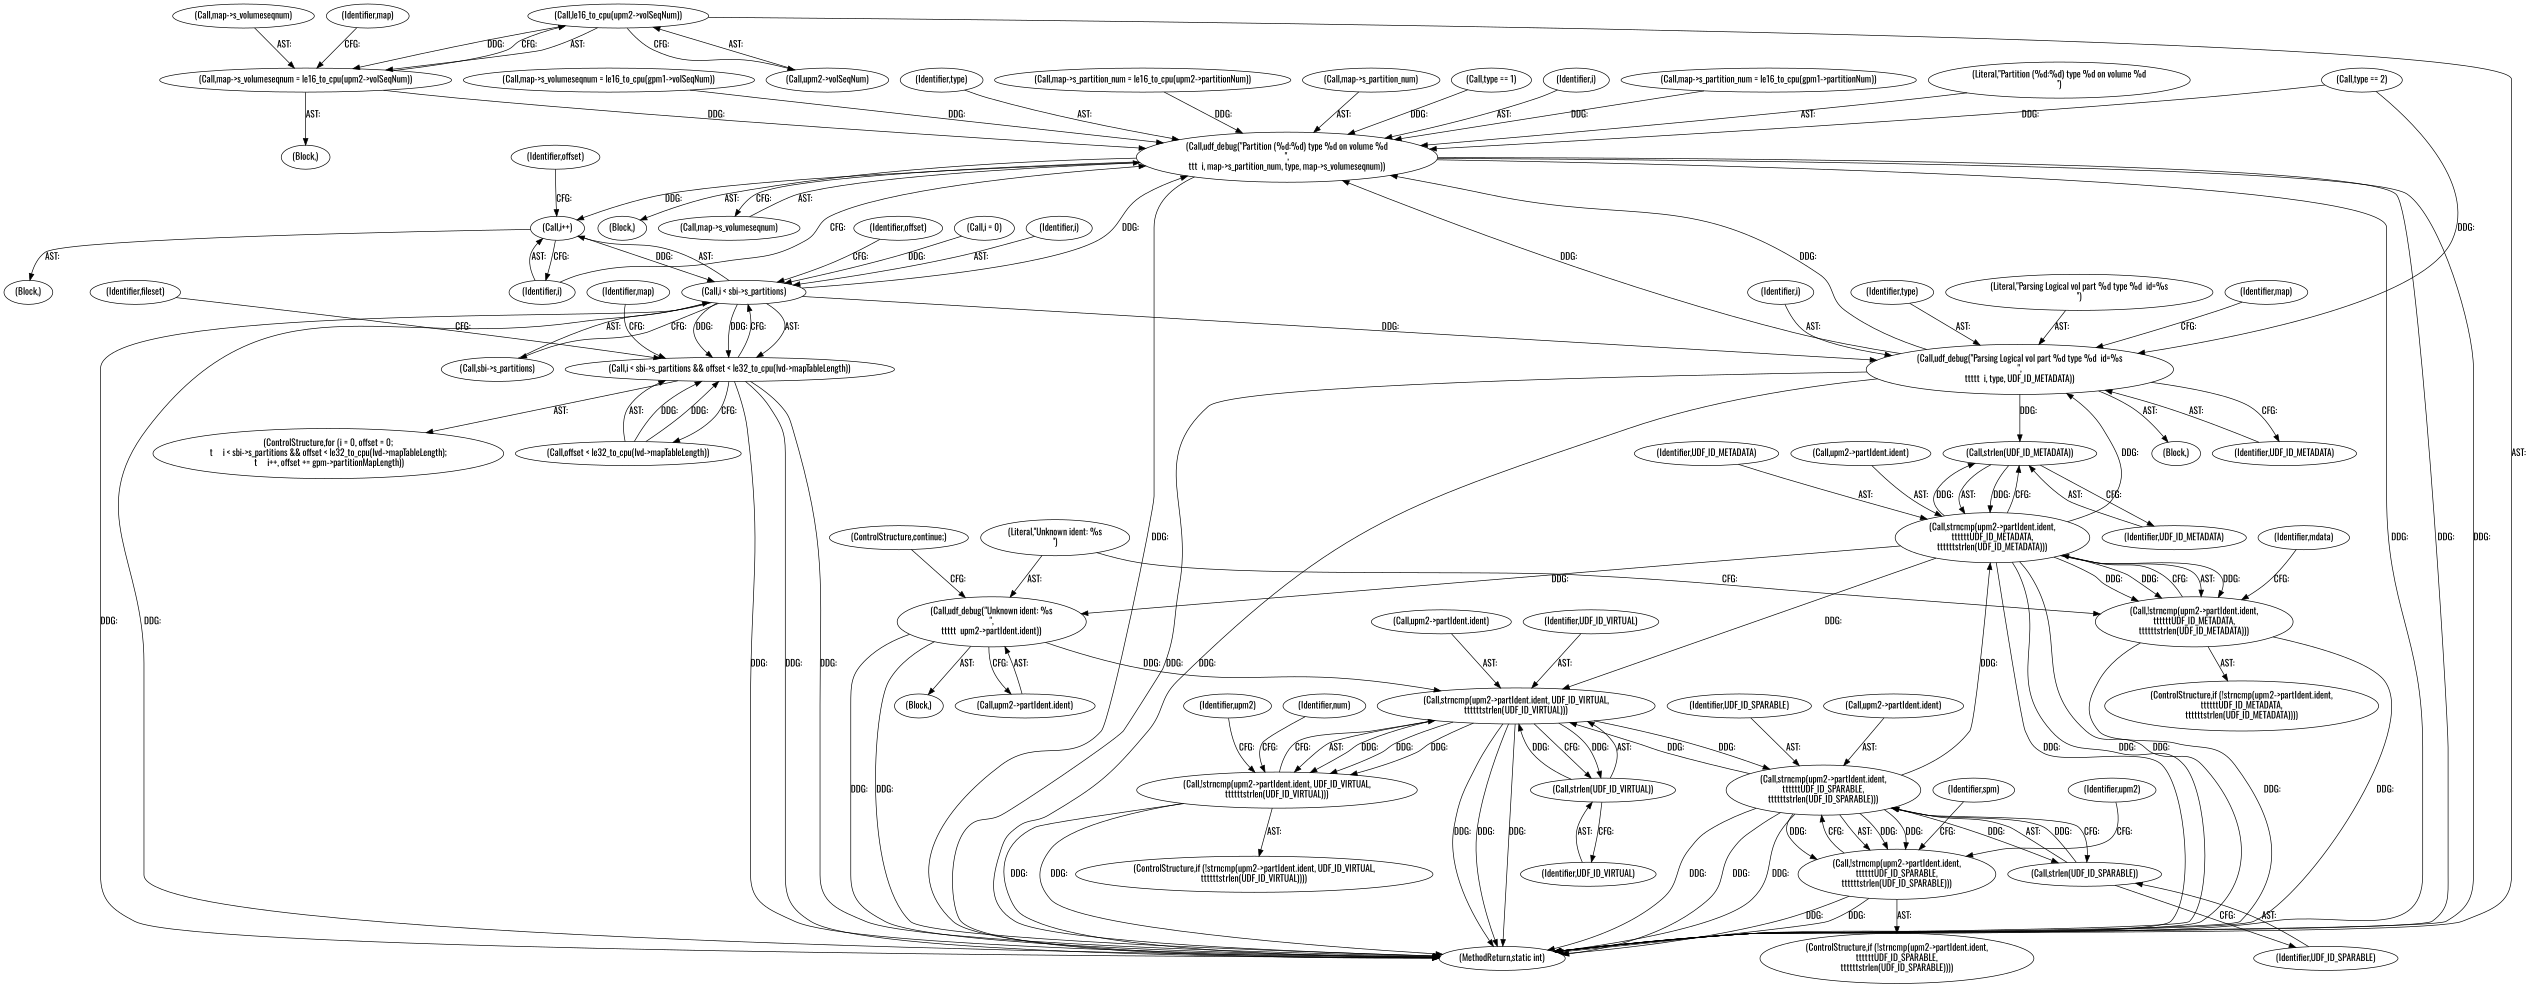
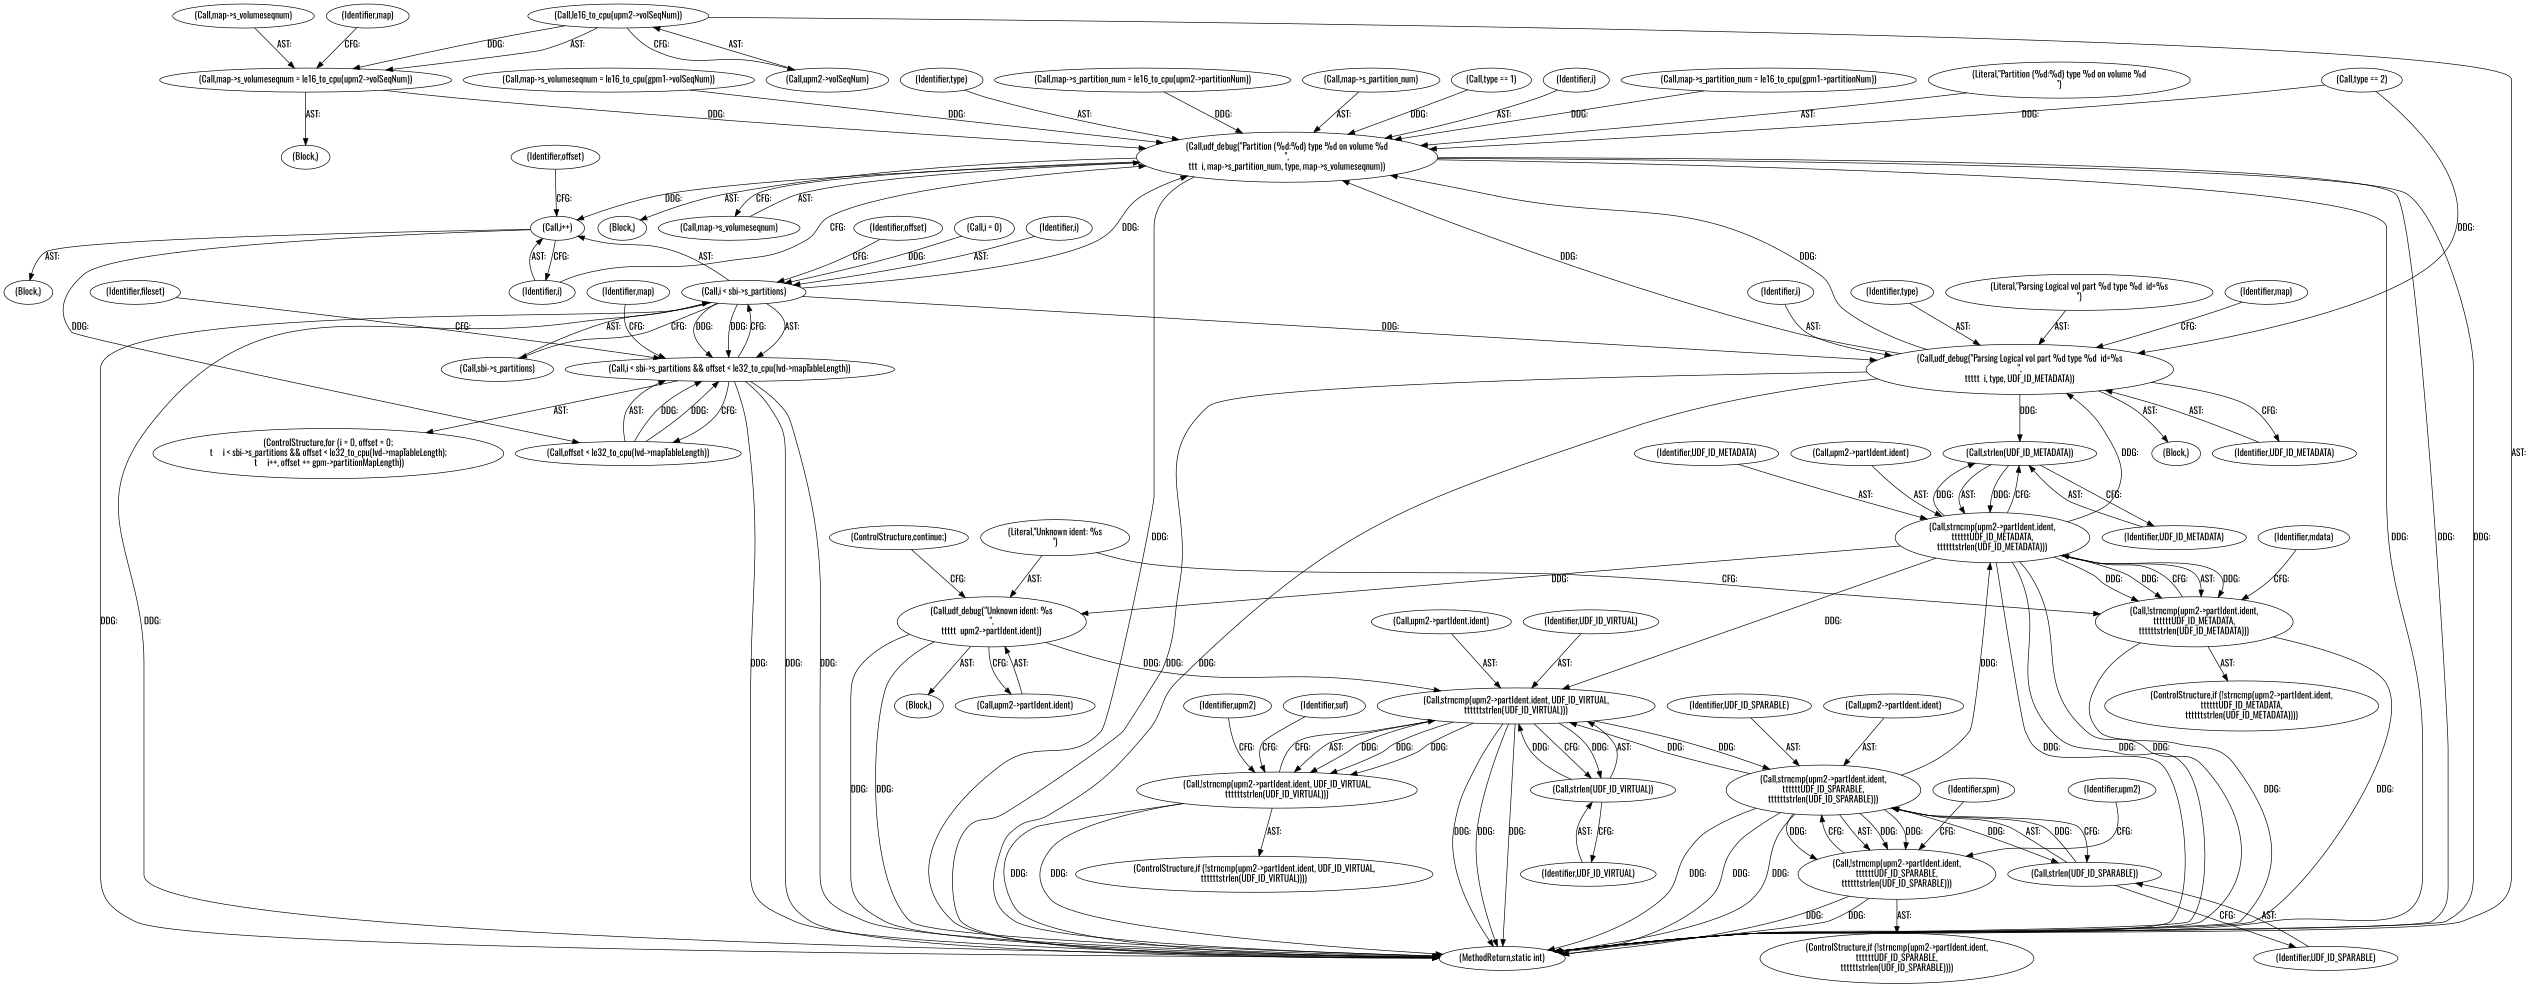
  digraph {
    fontname=Oswald
    node [fontname=Oswald]
    edge [fontname=Oswald]
    n1 [label="(Call,le16_to_cpu(upm2->volSeqNum))"]
    n2 [label="(Call,map->s_volumeseqnum = le16_to_cpu(upm2->volSeqNum))"]
    n3 [label="(Call,upm2->volSeqNum)"]
    n4 [label="(MethodReturn,static int)"]
    n5 [label="(Call,udf_debug(\"Partition (%d:%d) type %d on volume %d\n\",\n\t\t\t  i, map->s_partition_num, type, map->s_volumeseqnum))"]
    n6 [label="(Block,)"]
    n7 [label="(Call,i++)"]
    n8 [label="(Block,)"]
    n9 [label="(Call,map->s_volumeseqnum)"]
    n10 [label="(Call,i < sbi->s_partitions)"]
    n11 [label="(Identifier,i)"]
    n12 [label="(Block,)"]
    n13 [label="(Call,i < sbi->s_partitions && offset < le32_to_cpu(lvd->mapTableLength))"]
    n14 [label="(Call,udf_debug(\"Parsing Logical vol part %d type %d  id=%s\n\",\n\t\t\t\t\t  i, type, UDF_ID_METADATA))"]
    n15 [label="(Call,sbi->s_partitions)"]
    n16 [label="(ControlStructure,for (i = 0, offset = 0;\n\t     i < sbi->s_partitions && offset < le32_to_cpu(lvd->mapTableLength);\n \t     i++, offset += gpm->partitionMapLength))"]
    n17 [label="(Call,offset < le32_to_cpu(lvd->mapTableLength))"]
    n18 [label="(Call,strlen(UDF_ID_METADATA))"]
    n19 [label="(Identifier,UDF_ID_METADATA)"]
    n20 [label="(Block,)"]
    n21 [label="(Call,strncmp(upm2->partIdent.ident,\n\t\t\t\t\t\tUDF_ID_METADATA,\n\t\t\t\t\t\tstrlen(UDF_ID_METADATA)))"]
    n22 [label="(Identifier,UDF_ID_METADATA)"]
    n23 [label="(Call,strncmp(upm2->partIdent.ident, UDF_ID_VIRTUAL,\n\t\t\t\t\t\tstrlen(UDF_ID_VIRTUAL)))"]
    n24 [label="(Call,!strncmp(upm2->partIdent.ident,\n\t\t\t\t\t\tUDF_ID_METADATA,\n\t\t\t\t\t\tstrlen(UDF_ID_METADATA)))"]
    n25 [label="(Call,udf_debug(\"Unknown ident: %s\n\",\n\t\t\t\t\t  upm2->partIdent.ident))"]
    n26 [label="(Call,!strncmp(upm2->partIdent.ident, UDF_ID_VIRTUAL,\n\t\t\t\t\t\tstrlen(UDF_ID_VIRTUAL)))"]
    n27 [label="(Call,strlen(UDF_ID_VIRTUAL))"]
    n28 [label="(Call,strncmp(upm2->partIdent.ident,\n\t\t\t\t\t\tUDF_ID_SPARABLE,\n\t\t\t\t\t\tstrlen(UDF_ID_SPARABLE)))"]
    n29 [label="(ControlStructure,if (!strncmp(upm2->partIdent.ident,\n\t\t\t\t\t\tUDF_ID_METADATA,\n\t\t\t\t\t\tstrlen(UDF_ID_METADATA))))"]
    n30 [label="(Block,)"]
    n31 [label="(Call,upm2->partIdent.ident)"]
    n32 [label="(ControlStructure,if (!strncmp(upm2->partIdent.ident, UDF_ID_VIRTUAL,\n\t\t\t\t\t\tstrlen(UDF_ID_VIRTUAL))))"]
    n33 [label="(Identifier,UDF_ID_VIRTUAL)"]
    n34 [label="(Call,!strncmp(upm2->partIdent.ident,\n\t\t\t\t\t\tUDF_ID_SPARABLE,\n\t\t\t\t\t\tstrlen(UDF_ID_SPARABLE)))"]
    n35 [label="(Call,strlen(UDF_ID_SPARABLE))"]
    n36 [label="(ControlStructure,if (!strncmp(upm2->partIdent.ident,\n\t\t\t\t\t\tUDF_ID_SPARABLE,\n\t\t\t\t\t\tstrlen(UDF_ID_SPARABLE))))"]
    n37 [label="(Identifier,UDF_ID_SPARABLE)"]
    n38 [label="(Call,map->s_partition_num = le16_to_cpu(upm2->partitionNum))"]
    n39 [label="(Identifier,mdata)"]
    n40 [label="(Identifier,UDF_ID_METADATA)"]
    n41 [label="(Call,map->s_partition_num)"]
    n42 [label="(Call,type == 1)"]
    n43 [label="(Call,upm2->partIdent.ident)"]
    n44 [label="(Identifier,i)"]
    n45 [label="(Identifier,offset)"]
    n46 [label="(Identifier,upm2)"]
    n47 [label="(Call,map->s_partition_num = le16_to_cpu(gpm1->partitionNum))"]
    n48 [label="(Literal,\"Unknown ident: %s\n\")"]
    n49 [label="(Identifier,map)"]
    n50 [label="(Call,map->s_volumeseqnum)"]
    n51 [label="(Identifier,i)"]
    n52 [label="(Identifier,fileset)"]
    n53 [label="(Literal,\"Partition (%d:%d) type %d on volume %d\n\")"]
    n54 [label="(Identifier,map)"]
-   n55 [label="(Identifier,num)"]
+   n55 [label="(Identifier,suf)"]
    n56 [label="(Identifier,offset)"]
    n57 [label="(Identifier,type)"]
    n58 [label="(Call,type == 2)"]
    n59 [label="(Call,i = 0)"]
    n60 [label="(Literal,\"Parsing Logical vol part %d type %d  id=%s\n\")"]
    n61 [label="(Call,map->s_volumeseqnum = le16_to_cpu(gpm1->volSeqNum))"]
    n62 [label="(Call,upm2->partIdent.ident)"]
    n63 [label="(Identifier,UDF_ID_VIRTUAL)"]
    n64 [label="(Call,upm2->partIdent.ident)"]
    n65 [label="(ControlStructure,continue;)"]
    n66 [label="(Identifier,UDF_ID_SPARABLE)"]
    n67 [label="(Identifier,map)"]
    n68 [label="(Identifier,spm)"]
    n69 [label="(Identifier,i)"]
    n70 [label="(Identifier,upm2)"]
    n71 [label="(Identifier,type)"]
    n1 -> n2 [label="AST: "]
    n1 -> n2 [label="DDG: "]
    n1 -> n3 [label="CFG: "]
    n1 -> n4 [label="AST: "]
-   n2 -> n1 [label="CFG: "]
    n2 -> n5 [label="DDG: "]
    n2 -> n6 [label="AST: "]
    n3 -> n1 [label="AST: "]
    n5 -> n4 [label="DDG: "]
    n5 -> n4 [label="DDG: "]
    n5 -> n4 [label="DDG: "]
    n5 -> n4 [label="DDG: "]
    n5 -> n7 [label="DDG: "]
    n5 -> n8 [label="AST: "]
    n5 -> n9 [label="CFG: "]
-   n7 -> n10 [label="DDG: "]
+   n7 -> n17 [label="DDG: "]
    n7 -> n11 [label="CFG: "]
    n7 -> n12 [label="AST: "]
    n9 -> n5 [label="AST: "]
    n10 -> n4 [label="DDG: "]
    n10 -> n4 [label="DDG: "]
    n10 -> n5 [label="DDG: "]
    n10 -> n7 [label="AST: "]
    n10 -> n13 [label="AST: "]
    n10 -> n13 [label="DDG: "]
    n10 -> n13 [label="DDG: "]
    n10 -> n14 [label="DDG: "]
    n10 -> n15 [label="CFG: "]
    n11 -> n5 [label="CFG: "]
    n11 -> n7 [label="AST: "]
    n13 -> n4 [label="DDG: "]
    n13 -> n4 [label="DDG: "]
    n13 -> n4 [label="DDG: "]
    n13 -> n10 [label="CFG: "]
    n13 -> n16 [label="AST: "]
    n13 -> n17 [label="CFG: "]
    n14 -> n4 [label="DDG: "]
    n14 -> n4 [label="DDG: "]
    n14 -> n5 [label="DDG: "]
    n14 -> n5 [label="DDG: "]
    n14 -> n18 [label="DDG: "]
    n14 -> n19 [label="CFG: "]
    n14 -> n20 [label="AST: "]
    n15 -> n10 [label="AST: "]
    n17 -> n13 [label="AST: "]
    n17 -> n13 [label="DDG: "]
    n17 -> n13 [label="DDG: "]
    n18 -> n21 [label="AST: "]
    n18 -> n21 [label="DDG: "]
    n18 -> n22 [label="CFG: "]
    n19 -> n14 [label="AST: "]
    n21 -> n4 [label="DDG: "]
    n21 -> n4 [label="DDG: "]
    n21 -> n4 [label="DDG: "]
    n21 -> n14 [label="DDG: "]
    n21 -> n18 [label="CFG: "]
    n21 -> n18 [label="DDG: "]
    n21 -> n23 [label="DDG: "]
    n21 -> n24 [label="AST: "]
    n21 -> n24 [label="DDG: "]
    n21 -> n24 [label="DDG: "]
    n21 -> n24 [label="DDG: "]
    n21 -> n25 [label="DDG: "]
    n22 -> n18 [label="AST: "]
    n23 -> n4 [label="DDG: "]
    n23 -> n4 [label="DDG: "]
    n23 -> n4 [label="DDG: "]
    n23 -> n26 [label="AST: "]
    n23 -> n26 [label="DDG: "]
    n23 -> n26 [label="DDG: "]
    n23 -> n26 [label="DDG: "]
    n23 -> n27 [label="CFG: "]
    n23 -> n27 [label="DDG: "]
    n23 -> n28 [label="DDG: "]
    n24 -> n4 [label="DDG: "]
    n24 -> n4 [label="DDG: "]
    n24 -> n21 [label="CFG: "]
    n24 -> n29 [label="AST: "]
    n25 -> n4 [label="DDG: "]
    n25 -> n4 [label="DDG: "]
    n25 -> n23 [label="DDG: "]
    n25 -> n30 [label="AST: "]
    n25 -> n31 [label="CFG: "]
    n26 -> n4 [label="DDG: "]
    n26 -> n4 [label="DDG: "]
    n26 -> n23 [label="CFG: "]
    n26 -> n32 [label="AST: "]
    n27 -> n23 [label="AST: "]
    n27 -> n23 [label="DDG: "]
    n27 -> n33 [label="CFG: "]
    n28 -> n4 [label="DDG: "]
    n28 -> n4 [label="DDG: "]
    n28 -> n4 [label="DDG: "]
    n28 -> n21 [label="DDG: "]
    n28 -> n23 [label="DDG: "]
    n28 -> n34 [label="AST: "]
    n28 -> n34 [label="DDG: "]
    n28 -> n34 [label="DDG: "]
    n28 -> n34 [label="DDG: "]
    n28 -> n35 [label="CFG: "]
    n28 -> n35 [label="DDG: "]
    n31 -> n25 [label="AST: "]
    n33 -> n27 [label="AST: "]
    n34 -> n4 [label="DDG: "]
    n34 -> n4 [label="DDG: "]
    n34 -> n28 [label="CFG: "]
    n34 -> n36 [label="AST: "]
    n35 -> n28 [label="AST: "]
    n35 -> n28 [label="DDG: "]
    n35 -> n37 [label="CFG: "]
    n37 -> n35 [label="AST: "]
    n38 -> n5 [label="DDG: "]
    n39 -> n24 [label="CFG: "]
    n40 -> n21 [label="AST: "]
    n41 -> n5 [label="AST: "]
    n42 -> n5 [label="DDG: "]
    n43 -> n21 [label="AST: "]
    n44 -> n5 [label="AST: "]
    n45 -> n10 [label="CFG: "]
    n46 -> n26 [label="CFG: "]
    n47 -> n5 [label="DDG: "]
    n48 -> n24 [label="CFG: "]
    n48 -> n25 [label="AST: "]
    n49 -> n14 [label="CFG: "]
    n50 -> n2 [label="AST: "]
    n51 -> n14 [label="AST: "]
    n52 -> n13 [label="CFG: "]
    n53 -> n5 [label="AST: "]
    n54 -> n13 [label="CFG: "]
    n55 -> n26 [label="CFG: "]
    n56 -> n7 [label="CFG: "]
    n57 -> n14 [label="AST: "]
    n58 -> n5 [label="DDG: "]
    n58 -> n14 [label="DDG: "]
    n59 -> n10 [label="DDG: "]
    n60 -> n14 [label="AST: "]
    n61 -> n5 [label="DDG: "]
    n62 -> n23 [label="AST: "]
    n63 -> n23 [label="AST: "]
    n64 -> n28 [label="AST: "]
    n65 -> n25 [label="CFG: "]
    n66 -> n28 [label="AST: "]
    n67 -> n2 [label="CFG: "]
    n68 -> n34 [label="CFG: "]
    n69 -> n10 [label="AST: "]
    n70 -> n34 [label="CFG: "]
    n71 -> n5 [label="AST: "]
  }
